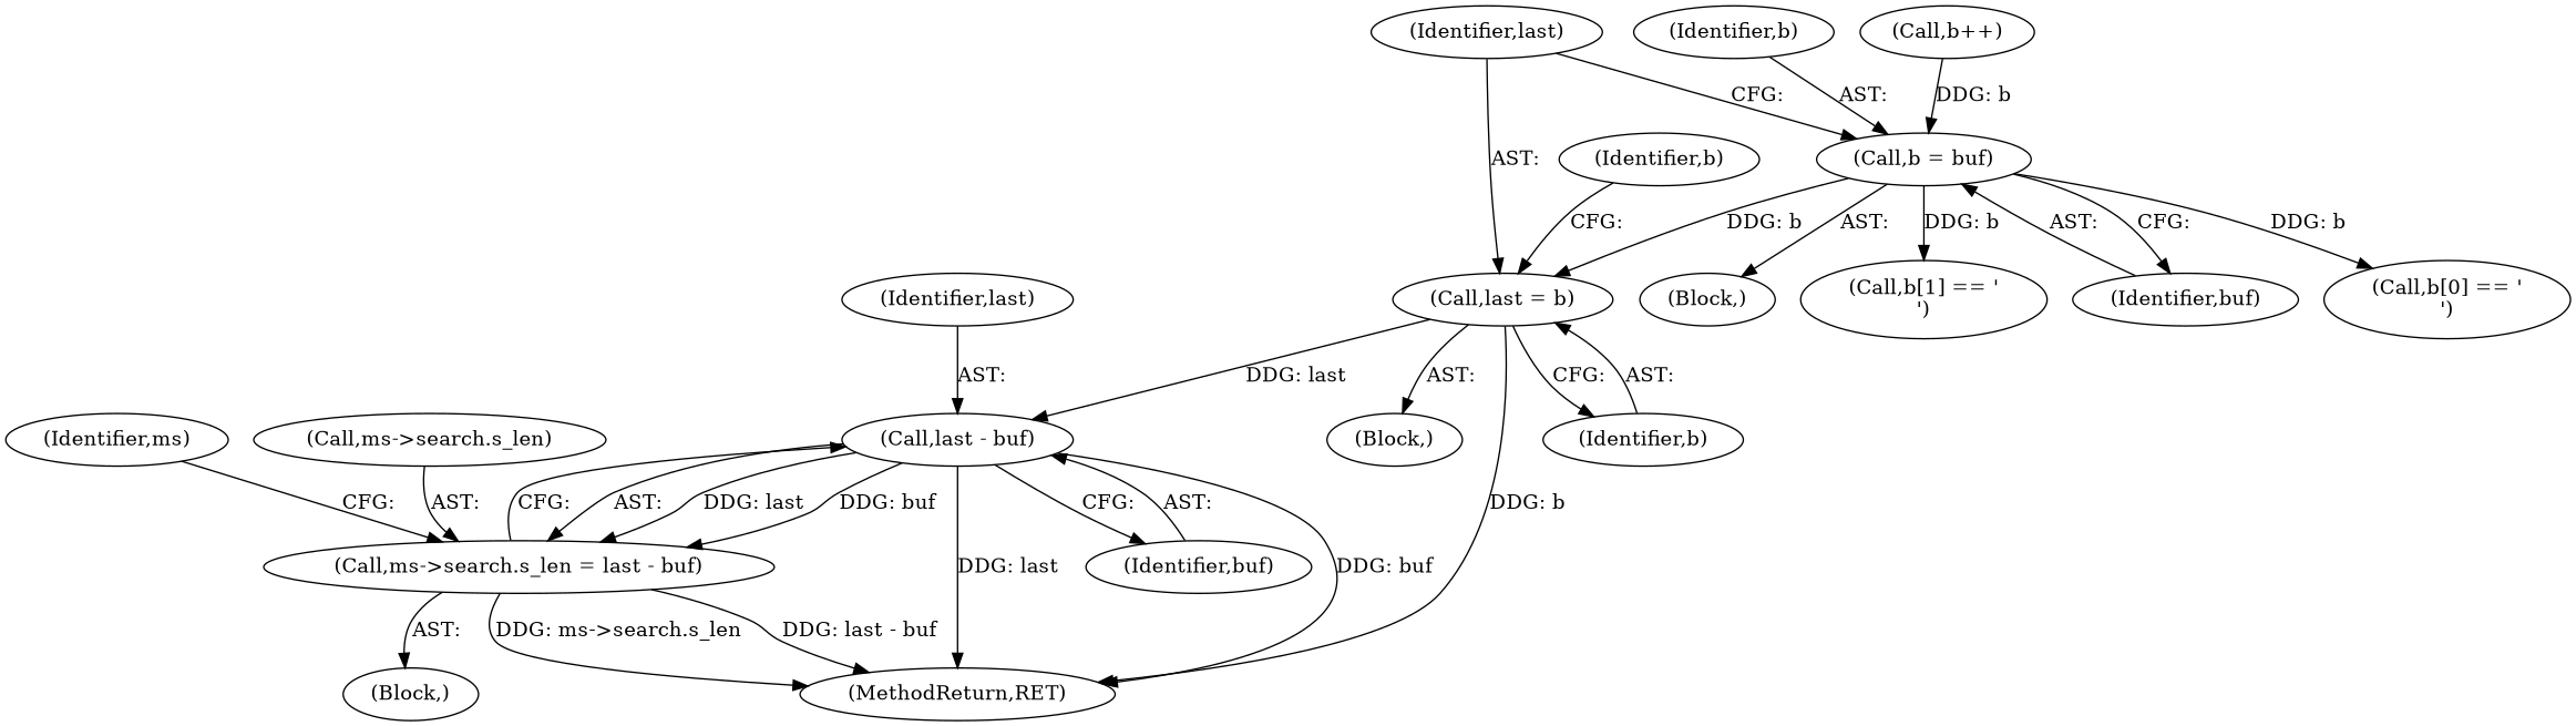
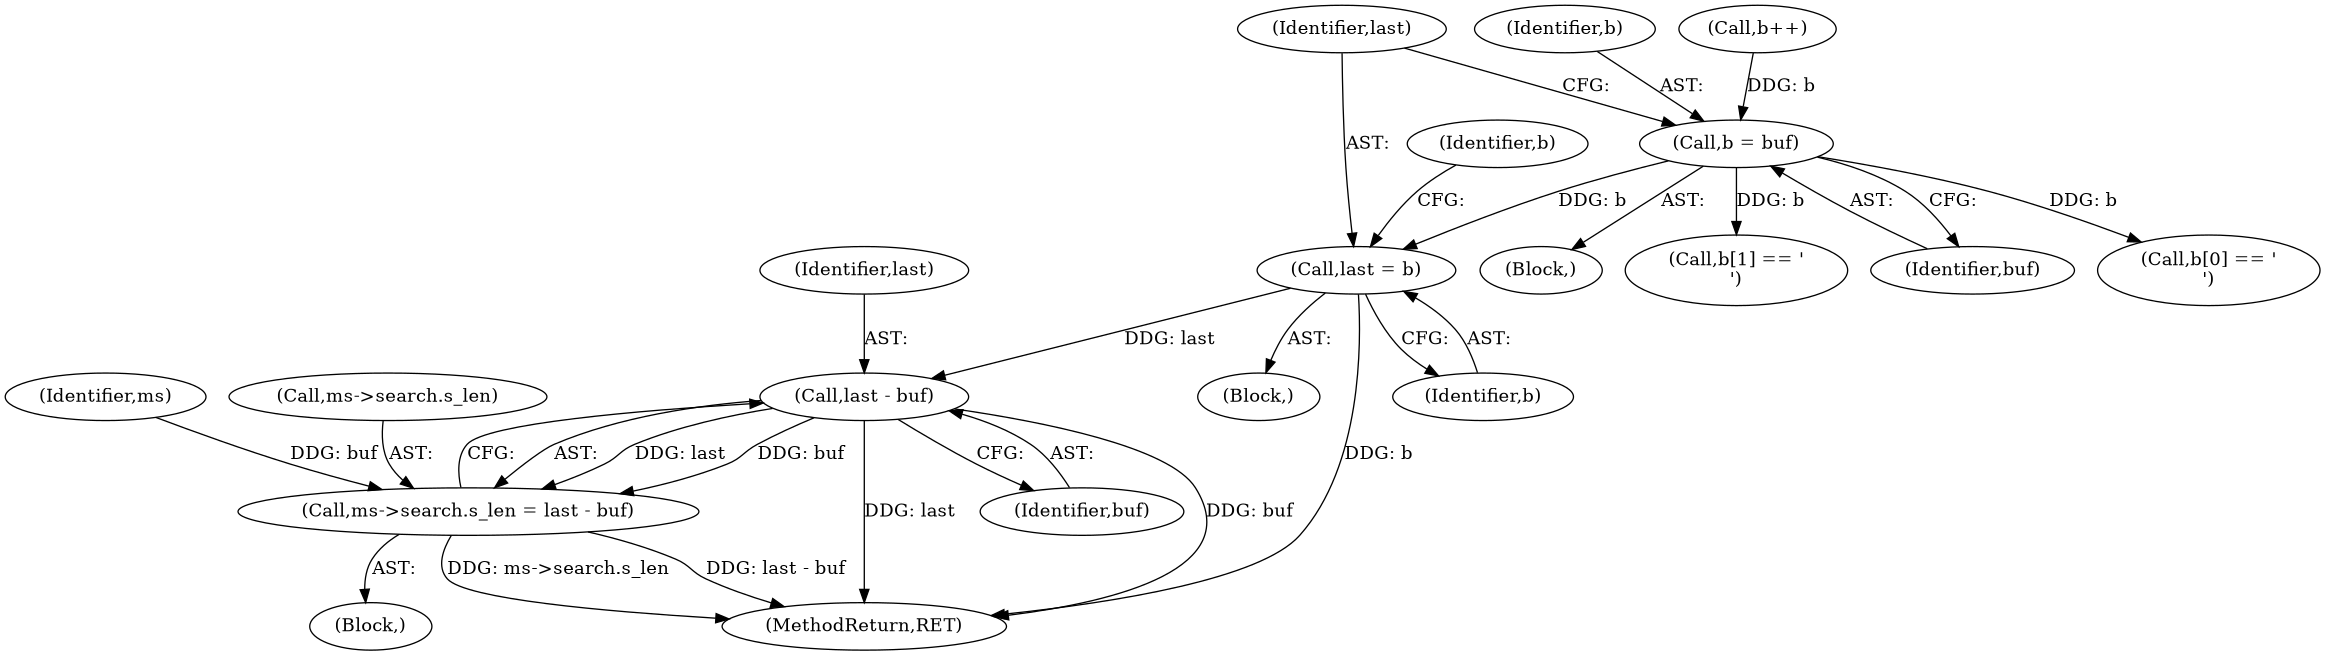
  digraph {
    n1 [label="(Call,last - buf)"]
    n2 [label="(Call,ms->search.s_len = last - buf)"]
    n3 [label="(Identifier,buf)"]
    n4 [label="(MethodReturn,RET)"]
    n5 [label="(Block,)"]
    n6 [label="(Call,last = b)"]
    n7 [label="(Block,)"]
    n8 [label="(Identifier,b)"]
    n9 [label="(Call,b = buf)"]
    n10 [label="(Identifier,buf)"]
    n11 [label="(Block,)"]
    n12 [label="(Call,b[1] == '\n')"]
    n13 [label="(Call,b[0] == '\r')"]
    n14 [label="(Call,b++)"]
    n15 [label="(Identifier,last)"]
    n16 [label="(Identifier,ms)"]
    n17 [label="(Identifier,last)"]
    n18 [label="(Call,ms->search.s_len)"]
    n19 [label="(Identifier,b)"]
    n20 [label="(Identifier,b)"]
    n1 -> n2 [label="AST: "]
    n1 -> n2 [label="DDG: last"]
    n1 -> n2 [label="DDG: buf"]
    n1 -> n3 [label="CFG: "]
    n1 -> n4 [label="DDG: last"]
    n1 -> n4 [label="DDG: buf"]
    n2 -> n1 [label="CFG: "]
    n2 -> n4 [label="DDG: last - buf"]
    n2 -> n4 [label="DDG: ms->search.s_len"]
    n2 -> n5 [label="AST: "]
    n3 -> n1 [label="AST: "]
    n6 -> n1 [label="DDG: last"]
    n6 -> n4 [label="DDG: b"]
    n6 -> n7 [label="AST: "]
    n6 -> n8 [label="CFG: "]
    n8 -> n6 [label="AST: "]
    n9 -> n6 [label="DDG: b"]
    n9 -> n10 [label="CFG: "]
    n9 -> n11 [label="AST: "]
    n9 -> n12 [label="DDG: b"]
    n9 -> n13 [label="DDG: b"]
    n10 -> n9 [label="AST: "]
    n14 -> n9 [label="DDG: b"]
    n15 -> n1 [label="AST: "]
-   n16 -> n2 [label="CFG: "]
+   n16 -> n2 [label="DDG: buf"]
    n17 -> n6 [label="AST: "]
    n17 -> n9 [label="CFG: "]
    n18 -> n2 [label="AST: "]
    n19 -> n6 [label="CFG: "]
    n20 -> n9 [label="AST: "]
  }
